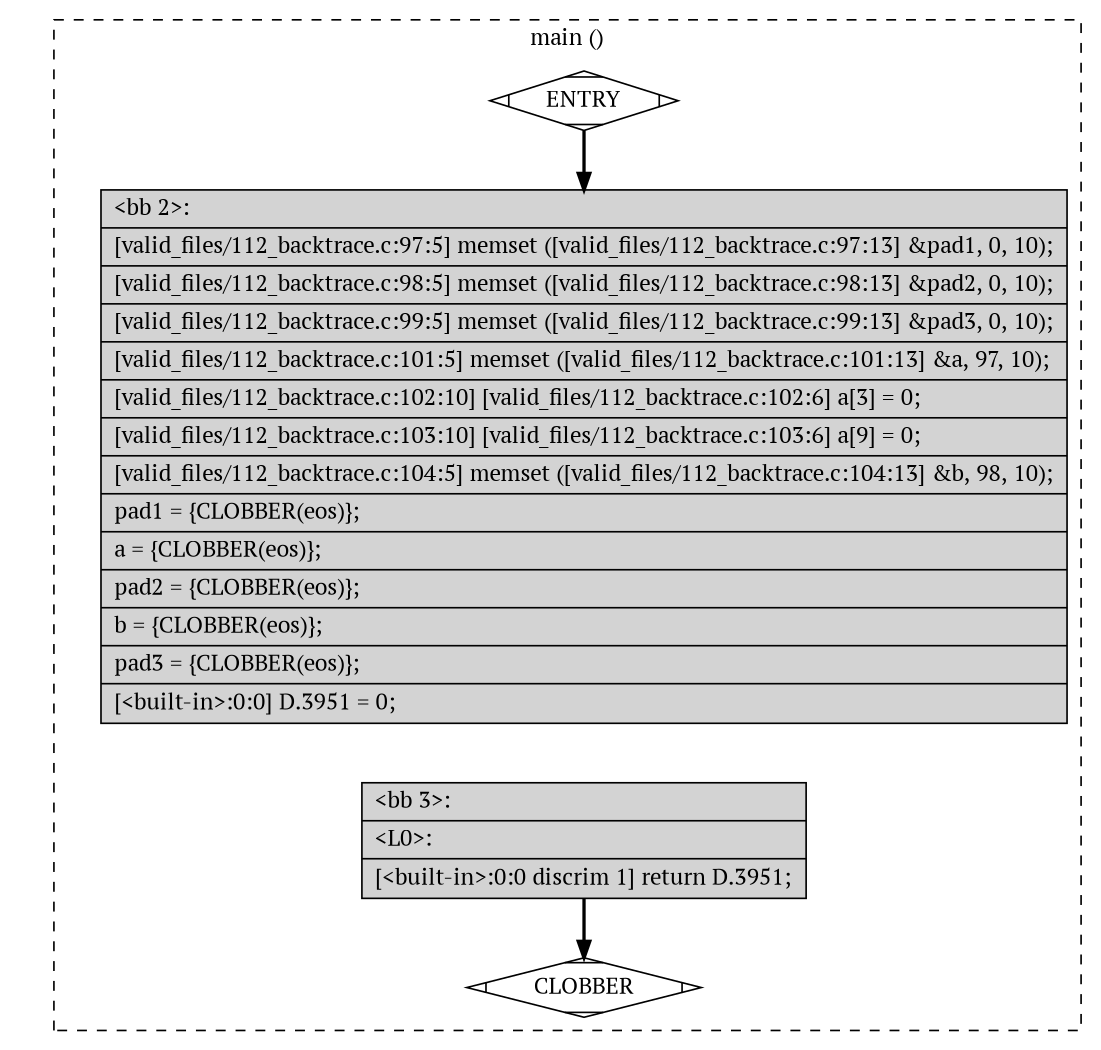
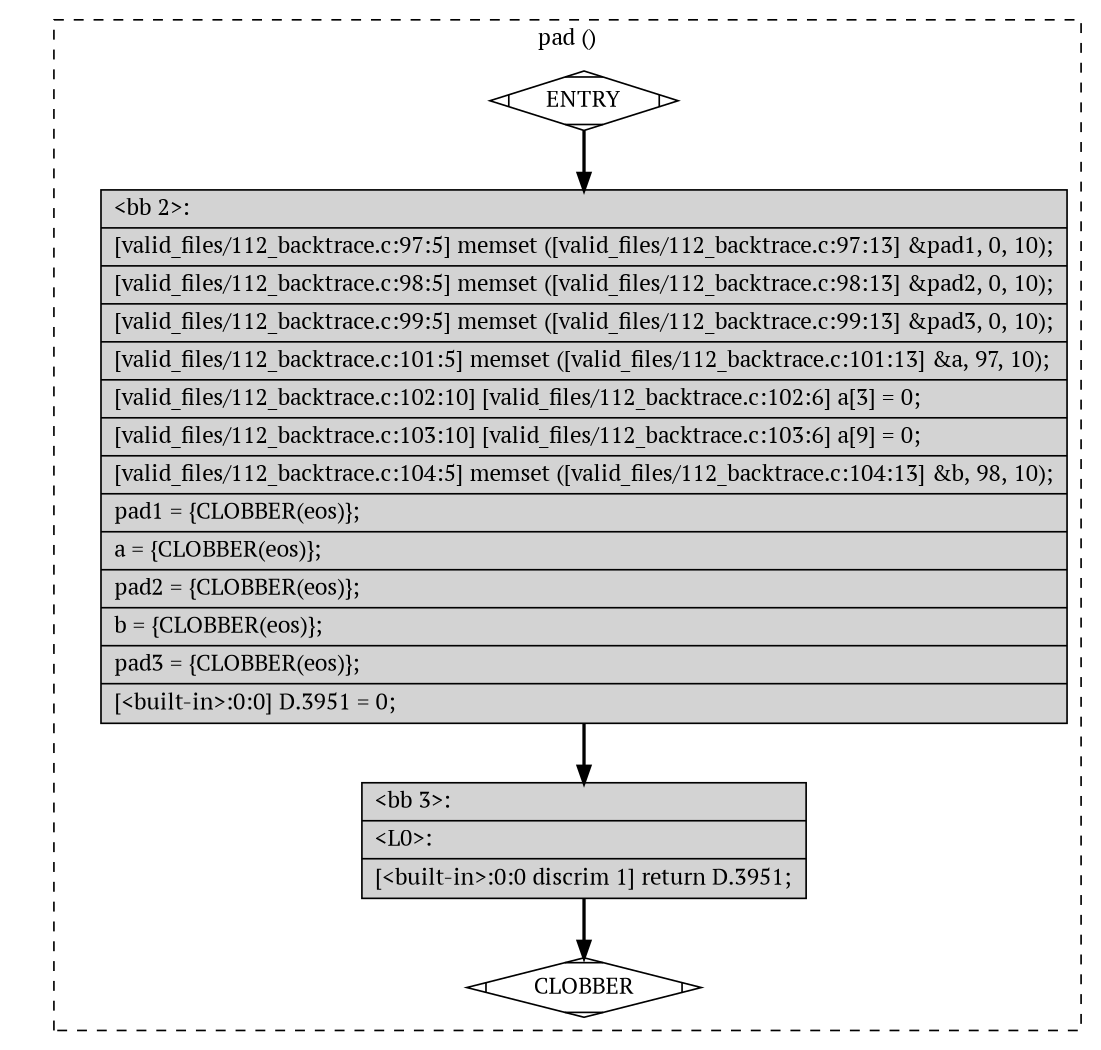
  digraph {
    fontname="PT Serif"
    node [fillcolor=white fontname="PT Serif" shape=Mdiamond style=filled]
    edge [constraint=true fontname="PT Serif" headport=n style="solid,bold" tailport=s color=black weight=100]
    n1 [label=ENTRY]
    n2 [label=CLOBBER]
    n3 [fillcolor=lightgrey label="{\<bb\ 2\>:\l|[valid_files/112_backtrace.c:97:5]\ memset\ ([valid_files/112_backtrace.c:97:13]\ &pad1,\ 0,\ 10);\l|[valid_files/112_backtrace.c:98:5]\ memset\ ([valid_files/112_backtrace.c:98:13]\ &pad2,\ 0,\ 10);\l|[valid_files/112_backtrace.c:99:5]\ memset\ ([valid_files/112_backtrace.c:99:13]\ &pad3,\ 0,\ 10);\l|[valid_files/112_backtrace.c:101:5]\ memset\ ([valid_files/112_backtrace.c:101:13]\ &a,\ 97,\ 10);\l|[valid_files/112_backtrace.c:102:10]\ [valid_files/112_backtrace.c:102:6]\ a[3]\ =\ 0;\l|[valid_files/112_backtrace.c:103:10]\ [valid_files/112_backtrace.c:103:6]\ a[9]\ =\ 0;\l|[valid_files/112_backtrace.c:104:5]\ memset\ ([valid_files/112_backtrace.c:104:13]\ &b,\ 98,\ 10);\l|pad1\ =\ \{CLOBBER(eos)\};\l|a\ =\ \{CLOBBER(eos)\};\l|pad2\ =\ \{CLOBBER(eos)\};\l|b\ =\ \{CLOBBER(eos)\};\l|pad3\ =\ \{CLOBBER(eos)\};\l|[\<built-in\>:0:0]\ D.3951\ =\ 0;\l}" shape=record]
    n4 [fillcolor=lightgrey label="{\<bb\ 3\>:\l|\<L0\>:\l|[\<built-in\>:0:0\ discrim\ 1]\ return\ D.3951;\l}" shape=record]
    subgraph cluster_1 {
      color=black
-     label="main ()"
+     label="pad ()"
      style=dashed
      n1
      n2
      n3
      n4
    }
    n1 -> n2 [style=invis color="" weight=""]
    n1 -> n3
+   n3 -> n4
    n4 -> n2 [weight=10]
  }
